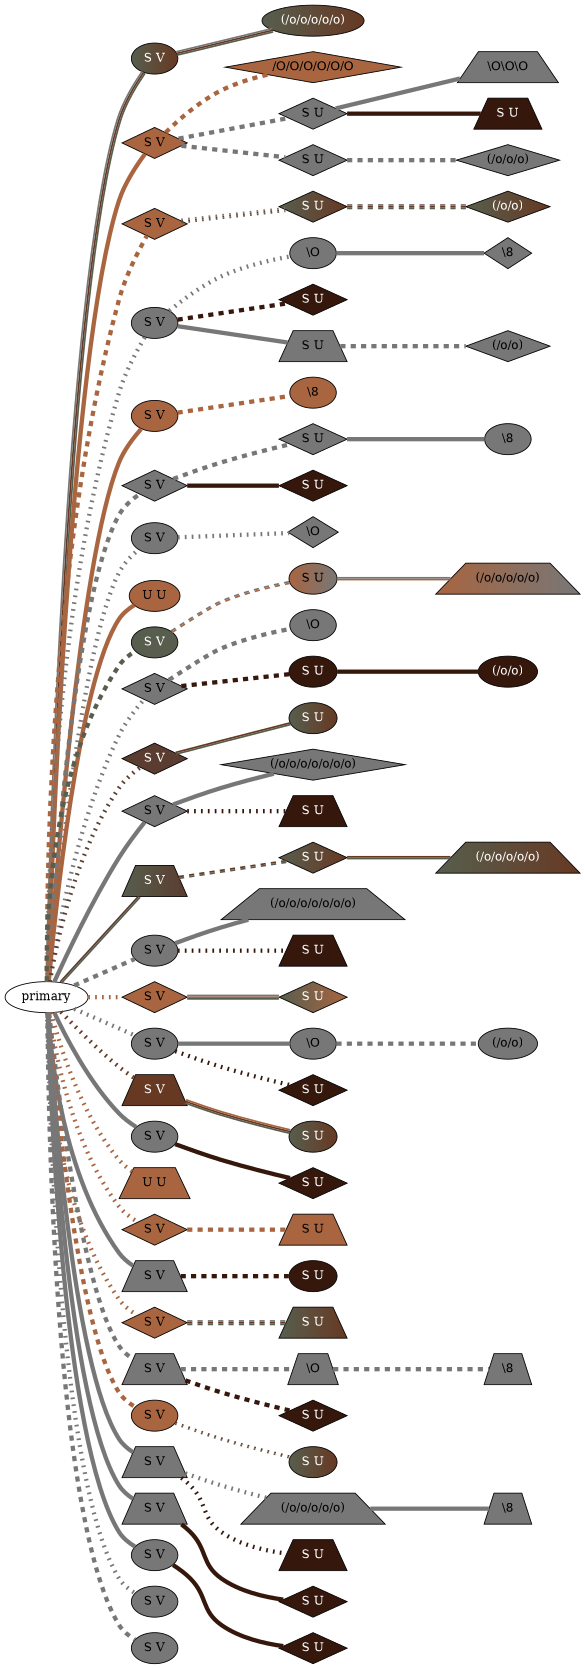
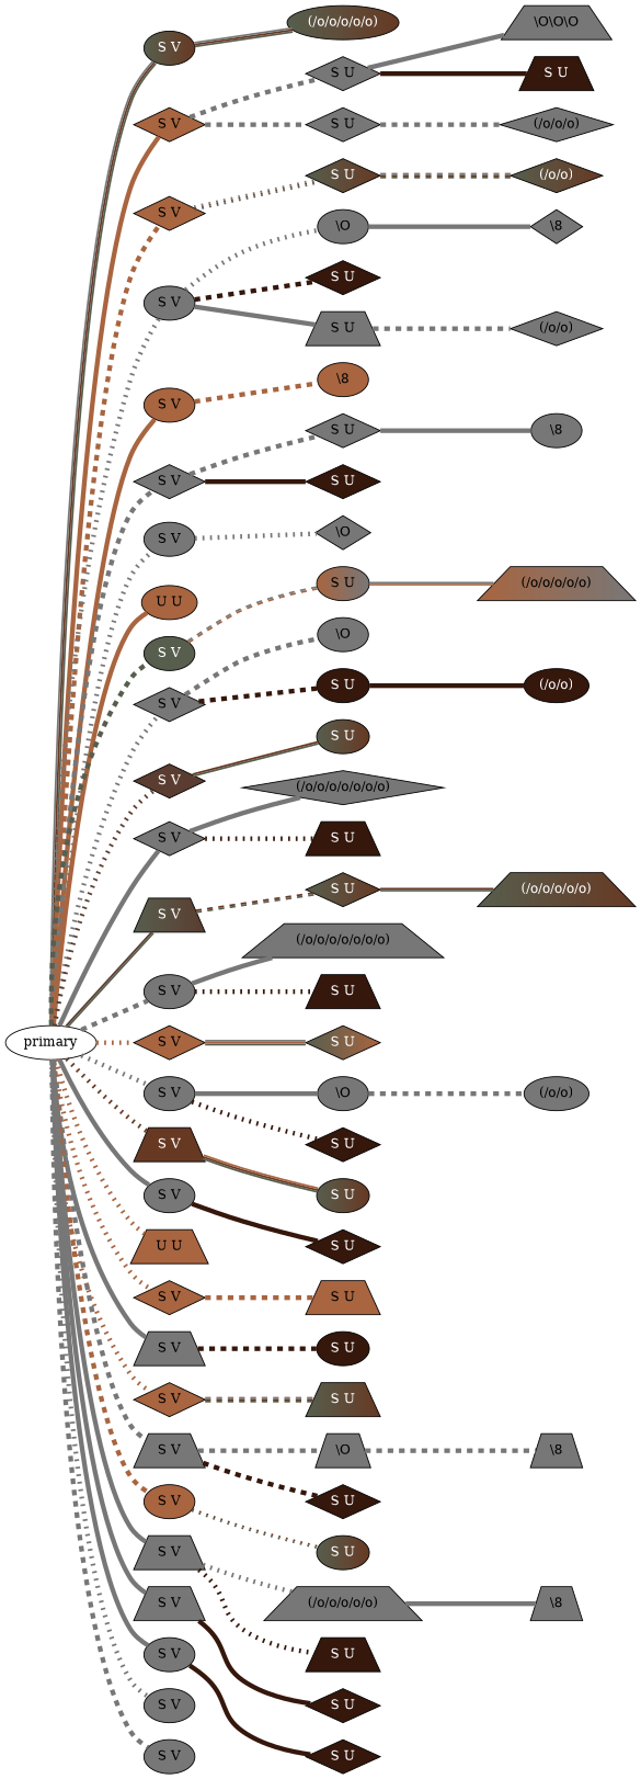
  graph {
    rankdir=LR
    node [fillcolor="#777777" fontcolor="#000000" pendant_attach=U pendant_ply=S qtype=pendant_node style=filled shape=diamond]
    edge [color="#777777" penwidth=5 qtype=pendant_link style=bold]
    n1 [fillcolor="#575E4E:#673923:#777777" fontcolor="#ffffff" label="S V" pendant_attach=V pendant_colors="#575E4E:#673923:#777777" pendant_length=52.5 shape=ellipse]
    n2 [fillcolor="#575E4E:#673923:#777777" fontcolor="#ffffff" knot_position=16.5 knot_spin=S knot_type=L knot_value=5 label="(/o/o/o/o/o)" qtype=knot_node shape=ellipse pendant_attach="" pendant_ply=""]
    primary [shape=ellipse fillcolor="" fontcolor="" pendant_attach="" pendant_ply="" qtype="" style=""]
    n4 [fillcolor="#A86540" label="S V" pendant_attach=V pendant_colors="#A86540" pendant_length=31.0]
    n5 [fillcolor="#A86540" label="S V" pendant_attach=V pendant_colors="#A86540" pendant_length=0.5]
    n6 [label="S V" pendant_attach=V pendant_colors="#777777" pendant_length=36.0 shape=ellipse]
    n7 [fillcolor="#A86540" label="S V" pendant_attach=V pendant_colors="#A86540" pendant_length=41.0 shape=ellipse]
    n8 [label="S V" pendant_attach=V pendant_colors="#777777" pendant_length=41.0]
    n9 [label="S V" pendant_attach=V pendant_colors="#777777" pendant_length=35.0 shape=ellipse]
    n10 [fillcolor="#A86540" label="U U" pendant_colors="#A86540" pendant_length=16.0 pendant_ply=U shape=ellipse]
    n11 [fillcolor="#575E4E" fontcolor="#ffffff" label="S V" pendant_attach=V pendant_colors="#575E4E" pendant_length=8.0 shape=ellipse]
    n12 [label="S V" pendant_attach=V pendant_colors="#777777" pendant_length=30.5]
    n13 [fillcolor="#5A3D30" fontcolor="#ffffff" label="S V" pendant_attach=V pendant_colors="#5A3D30" pendant_length=10.0]
    n14 [label="S V" pendant_attach=V pendant_colors="#777777" pendant_length=25.5]
    n15 [fillcolor="#575E4E:#5A3D30" fontcolor="#ffffff" label="S V" pendant_attach=V pendant_colors="#575E4E:#5A3D30" pendant_length=5.5 shape=trapezium]
    n16 [label="S V" pendant_attach=V pendant_colors="#777777" pendant_length=25.5 shape=ellipse]
    n17 [fillcolor="#A86540" label="S V" pendant_attach=V pendant_colors="#A86540" pendant_length=16.0]
    n18 [label="S V" pendant_attach=V pendant_colors="#777777" pendant_length=29.0 shape=ellipse]
    n19 [fillcolor="#673923" fontcolor="#ffffff" label="S V" pendant_attach=V pendant_colors="#673923" pendant_length=47.5 shape=trapezium]
    n20 [label="S V" pendant_attach=V pendant_colors="#777777" pendant_length=31.5 shape=ellipse]
    n21 [fillcolor="#A86540" label="U U" pendant_colors="#A86540" pendant_ply=U shape=trapezium]
    n22 [fillcolor="#A86540" label="S V" pendant_attach=V pendant_colors="#A86540" pendant_length=41.5]
    n23 [label="S V" pendant_attach=V pendant_colors="#777777" pendant_length=30.5 shape=trapezium]
    n24 [fillcolor="#A86540" label="S V" pendant_attach=V pendant_colors="#A86540" pendant_length=34.5]
    n25 [label="S V" pendant_attach=V pendant_colors="#777777" pendant_length=28.0 shape=trapezium]
    n26 [fillcolor="#A86540" label="S V" pendant_attach=V pendant_colors="#A86540" pendant_length=39.0 shape=ellipse]
    n27 [label="S V" pendant_attach=V pendant_colors="#777777" pendant_length=40.5 shape=trapezium]
    n28 [label="S V" pendant_attach=V pendant_colors="#777777" pendant_length=40.5 shape=trapezium]
    n29 [label="S V" pendant_attach=V pendant_colors="#777777" pendant_length=38.5 shape=ellipse]
    n30 [label="S V" pendant_attach=V pendant_colors="#777777" pendant_length=35.0 shape=ellipse]
    n31 [label="S V" pendant_attach=V pendant_colors="#777777" pendant_length=35.0 shape=ellipse]
-   n32 [fillcolor="#A86540" knot_position=17.0 knot_spin=S knot_type=S knot_value=6 label="/O/O/O/O/O/O" qtype=knot_node pendant_attach="" pendant_ply=""]
    n33 [label="S U" pendant_colors="#777777" pendant_length=51.0]
    n34 [label="S U" pendant_colors="#777777" pendant_length=37.5]
    n35 [knot_position=14.5 knot_spin=Z knot_type=S knot_value=3 label="\\O\\O\\O" qtype=knot_node shape=trapezium pendant_attach="" pendant_ply=""]
    n36 [fillcolor="#35170C" fontcolor="#ffffff" label="S U" pendant_colors="#35170C" pendant_length=0.5 shape=trapezium]
    n37 [knot_position=22.5 knot_spin=S knot_type=L knot_value=3 label="(/o/o/o)" qtype=knot_node pendant_attach="" pendant_ply=""]
    n38 [fillcolor="#575E4E:#673923:#777777" fontcolor="#ffffff" label="S U" pendant_colors="#575E4E:#673923:#777777" pendant_length=54.0]
    n39 [fillcolor="#575E4E:#673923:#777777" fontcolor="#ffffff" knot_position=17.0 knot_spin=S knot_type=L knot_value=2 label="(/o/o)" qtype=knot_node pendant_attach="" pendant_ply=""]
    n40 [knot_position=14.0 knot_spin=Z knot_type=S knot_value=1 label="\\O" qtype=knot_node shape=ellipse pendant_attach="" pendant_ply=""]
    n41 [fillcolor="#35170C" fontcolor="#ffffff" label="S U" pendant_colors="#35170C" pendant_length=2.0]
    n42 [label="S U" pendant_colors="#777777" pendant_length=34.0 shape=trapezium]
    n43 [knot_position=21.0 knot_spin=Z knot_type=E knot_value=1 label="\\8" qtype=knot_node pendant_attach="" pendant_ply=""]
    n44 [knot_position=18.5 knot_spin=S knot_type=L knot_value=2 label="(/o/o)" qtype=knot_node pendant_attach="" pendant_ply=""]
    n45 [fillcolor="#A86540" knot_position=22.5 knot_spin=Z knot_type=E knot_value=1 label="\\8" qtype=knot_node shape=ellipse pendant_attach="" pendant_ply=""]
    n46 [label="S U" pendant_colors="#777777" pendant_length=34.0]
    n47 [fillcolor="#35170C" fontcolor="#ffffff" label="S U" pendant_colors="#35170C" pendant_length=8.0]
    n48 [knot_position=17.5 knot_spin=Z knot_type=E knot_value=1 label="\\8" qtype=knot_node shape=ellipse pendant_attach="" pendant_ply=""]
    n49 [knot_position=12.0 knot_spin=Z knot_type=S knot_value=1 label="\\O" qtype=knot_node pendant_attach="" pendant_ply=""]
    n50 [fillcolor="#A86540:#777777" label="S U" pendant_colors="#A86540:#777777" pendant_length=42.5 shape=ellipse]
    n51 [fillcolor="#A86540:#777777" knot_position=16.0 knot_spin=S knot_type=L knot_value=5 label="(/o/o/o/o/o)" qtype=knot_node shape=trapezium pendant_attach="" pendant_ply=""]
    n52 [knot_position=15.0 knot_spin=Z knot_type=S knot_value=1 label="\\O" qtype=knot_node shape=ellipse pendant_attach="" pendant_ply=""]
    n53 [fillcolor="#35170C" fontcolor="#ffffff" label="S U" pendant_colors="#35170C" pendant_length=26.0 shape=ellipse]
    n54 [fillcolor="#35170C" fontcolor="#ffffff" knot_position=21.0 knot_spin=S knot_type=L knot_value=2 label="(/o/o)" qtype=knot_node shape=ellipse pendant_attach="" pendant_ply=""]
    n55 [fillcolor="#575E4E:#673923" fontcolor="#ffffff" label="S U" pendant_colors="#575E4E:#673923" pendant_length=60.5 shape=ellipse]
    n56 [knot_position=18.0 knot_spin=S knot_type=L knot_value=7 label="(/o/o/o/o/o/o/o)" qtype=knot_node pendant_attach="" pendant_ply=""]
    n57 [fillcolor="#35170C" fontcolor="#ffffff" label="S U" pendant_colors="#35170C" pendant_length=5.0 shape=trapezium]
    n58 [fillcolor="#575E4E:#673923" fontcolor="#ffffff" label="S U" pendant_colors="#575E4E:#673923" pendant_length=47.0]
    n59 [fillcolor="#575E4E:#673923" fontcolor="#ffffff" knot_position=15.5 knot_spin=S knot_type=L knot_value=5 label="(/o/o/o/o/o)" qtype=knot_node shape=trapezium pendant_attach="" pendant_ply=""]
    n60 [knot_position=17.0 knot_spin=S knot_type=L knot_value=7 label="(/o/o/o/o/o/o/o)" qtype=knot_node shape=trapezium pendant_attach="" pendant_ply=""]
    n61 [fillcolor="#35170C" fontcolor="#ffffff" label="S U" pendant_colors="#35170C" pendant_length=45.0 shape=trapezium]
    n62 [fillcolor="#575E4E:#A86540:#777777" fontcolor="#ffffff" label="S U" pendant_colors="#575E4E:#A86540:#777777" pendant_length=60.5]
    n63 [knot_position=9.5 knot_spin=Z knot_type=S knot_value=1 label="\\O" qtype=knot_node shape=ellipse pendant_attach="" pendant_ply=""]
    n64 [fillcolor="#35170C" fontcolor="#ffffff" label="S U" pendant_colors="#35170C" pendant_length=1.5]
    n65 [knot_position=15.0 knot_spin=S knot_type=L knot_value=2 label="(/o/o)" qtype=knot_node shape=ellipse pendant_attach="" pendant_ply=""]
    n66 [fillcolor="#575E4E:#673923:#A86540" fontcolor="#ffffff" label="S U" pendant_colors="#575E4E:#673923:#A86540" pendant_length=64.5 shape=ellipse]
    n67 [fillcolor="#35170C" fontcolor="#ffffff" label="S U" pendant_colors="#35170C" pendant_length=9.0]
    n68 [fillcolor="#A86540" label="S U" pendant_colors="#A86540" pendant_length=2.5 shape=trapezium]
    n69 [fillcolor="#35170C" fontcolor="#ffffff" label="S U" pendant_colors="#35170C" pendant_length=2.0 shape=ellipse]
    n70 [fillcolor="#575E4E:#673923:#777777" fontcolor="#ffffff" label="S U" pendant_colors="#575E4E:#673923:#777777" pendant_length=29.0 shape=trapezium]
    n71 [knot_position=10.0 knot_spin=Z knot_type=S knot_value=1 label="\\O" qtype=knot_node shape=trapezium pendant_attach="" pendant_ply=""]
    n72 [fillcolor="#35170C" fontcolor="#ffffff" label="S U" pendant_colors="#35170C" pendant_length=1.5]
    n73 [knot_position=15.5 knot_spin=Z knot_type=E knot_value=1 label="\\8" qtype=knot_node shape=trapezium pendant_attach="" pendant_ply=""]
    n74 [fillcolor="#575E4E:#673923" fontcolor="#ffffff" label="S U" pendant_colors="#575E4E:#673923" pendant_length=47.5 shape=ellipse]
    n75 [knot_position=16.5 knot_spin=S knot_type=L knot_value=5 label="(/o/o/o/o/o)" qtype=knot_node shape=trapezium pendant_attach="" pendant_ply=""]
    n76 [fillcolor="#35170C" fontcolor="#ffffff" label="S U" pendant_colors="#35170C" pendant_length=1.5 shape=trapezium]
    n77 [knot_position=18.5 knot_spin=Z knot_type=E knot_value=1 label="\\8" qtype=knot_node shape=trapezium pendant_attach="" pendant_ply=""]
    n78 [fillcolor="#35170C" fontcolor="#ffffff" label="S U" pendant_colors="#35170C" pendant_length=4.5]
    n79 [fillcolor="#35170C" fontcolor="#ffffff" label="S U" pendant_colors="#35170C" pendant_length=6.5]
    n1 -- n2 [color="#575E4E:#673923:#777777" penwidth=2 qtype=knot_link]
    primary -- n1 [color="#575E4E:#673923:#777777" penwidth=2]
    primary -- n4 [color="#A86540"]
    primary -- n5 [color="#A86540" style=dashed]
    primary -- n6 [style=dotted]
    primary -- n7 [color="#A86540"]
    primary -- n8 [style=dashed]
    primary -- n9 [style=dotted]
    primary -- n10 [color="#A86540"]
    primary -- n11 [color="#575E4E" style=dashed]
    primary -- n12 [style=dotted]
    primary -- n13 [color="#5A3D30" style=dotted]
    primary -- n14
    primary -- n15 [color="#575E4E:#5A3D30" penwidth=2]
    primary -- n16 [style=dashed]
    primary -- n17 [color="#A86540" style=dotted]
    primary -- n18 [style=dotted]
    primary -- n19 [color="#673923" style=dotted]
    primary -- n20
    primary -- n21 [color="#A86540" style=dotted]
    primary -- n22 [color="#A86540" style=dotted]
    primary -- n23
    primary -- n24 [color="#A86540" style=dotted]
    primary -- n25 [style=dashed]
    primary -- n26 [color="#A86540" style=dashed]
    primary -- n27
    primary -- n28
    primary -- n29
    primary -- n30 [style=dotted]
    primary -- n31 [style=dashed]
-   n4 -- n32 [color="#A86540" qtype=knot_link style=dashed]
    n4 -- n33 [style=dashed]
    n4 -- n34 [style=dashed]
    n5 -- n38 [color="#575E4E:#673923:#777777" penwidth=2 style=dotted]
    n6 -- n40 [qtype=knot_link style=dotted]
    n6 -- n41 [color="#35170C" style=dashed]
    n6 -- n42
    n7 -- n45 [color="#A86540" qtype=knot_link style=dashed]
    n8 -- n46 [style=dashed]
    n8 -- n47 [color="#35170C"]
    n9 -- n49 [qtype=knot_link style=dotted]
    n11 -- n50 [color="#A86540:#777777" penwidth=2 style=dashed]
    n12 -- n52 [qtype=knot_link style=dashed]
    n12 -- n53 [color="#35170C" style=dashed]
    n13 -- n55 [color="#575E4E:#673923" penwidth=2]
    n14 -- n56 [qtype=knot_link]
    n14 -- n57 [color="#35170C" style=dotted]
    n15 -- n58 [color="#575E4E:#673923" penwidth=2 style=dashed]
    n16 -- n60 [qtype=knot_link]
    n16 -- n61 [color="#35170C" style=dotted]
    n17 -- n62 [color="#575E4E:#A86540:#777777" penwidth=2]
    n18 -- n63 [qtype=knot_link]
    n18 -- n64 [color="#35170C" style=dotted]
    n19 -- n66 [color="#575E4E:#673923:#A86540" penwidth=2]
    n20 -- n67 [color="#35170C"]
    n22 -- n68 [color="#A86540" style=dashed]
    n23 -- n69 [color="#35170C" style=dashed]
    n24 -- n70 [color="#575E4E:#673923:#777777" penwidth=2 style=dashed]
    n25 -- n71 [qtype=knot_link style=dashed]
    n25 -- n72 [color="#35170C" style=dashed]
    n26 -- n74 [color="#575E4E:#673923" penwidth=2 style=dotted]
    n27 -- n75 [qtype=knot_link style=dotted]
    n27 -- n76 [color="#35170C" style=dotted]
    n28 -- n78 [color="#35170C"]
    n29 -- n79 [color="#35170C"]
    n33 -- n35 [qtype=knot_link]
    n33 -- n36 [color="#35170C"]
    n34 -- n37 [qtype=knot_link style=dashed]
    n38 -- n39 [color="#575E4E:#673923:#777777" penwidth=2 qtype=knot_link style=dashed]
    n40 -- n43 [qtype=knot_link]
    n42 -- n44 [qtype=knot_link style=dashed]
    n46 -- n48 [qtype=knot_link]
    n50 -- n51 [color="#A86540:#777777" penwidth=2 qtype=knot_link]
    n53 -- n54 [color="#35170C" qtype=knot_link]
    n58 -- n59 [color="#575E4E:#673923" penwidth=2 qtype=knot_link]
    n63 -- n65 [qtype=knot_link style=dashed]
    n71 -- n73 [qtype=knot_link style=dashed]
    n75 -- n77 [qtype=knot_link]
  }
